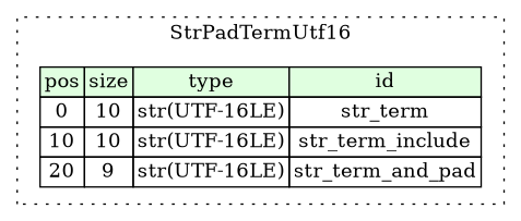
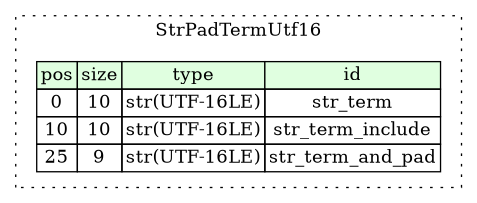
  digraph {
    rankdir=LR
-   n1 [label=<<TABLE BORDER="0" CELLBORDER="1" CELLSPACING="0"> 			<TR><TD BGCOLOR="#E0FFE0">pos</TD><TD BGCOLOR="#E0FFE0">size</TD><TD BGCOLOR="#E0FFE0">type</TD><TD BGCOLOR="#E0FFE0">id</TD></TR> 			<TR><TD PORT="str_term_pos">0</TD><TD PORT="str_term_size">10</TD><TD>str(UTF-16LE)</TD><TD PORT="str_term_type">str_term</TD></TR> 			<TR><TD PORT="str_term_include_pos">10</TD><TD PORT="str_term_include_size">10</TD><TD>str(UTF-16LE)</TD><TD PORT="str_term_include_type">str_term_include</TD></TR> 			<TR><TD PORT="str_term_and_pad_pos">20</TD><TD PORT="str_term_and_pad_size">9</TD><TD>str(UTF-16LE)</TD><TD PORT="str_term_and_pad_type">str_term_and_pad</TD></TR> 		</TABLE>> shape=plaintext]
+   n1 [label=<<TABLE BORDER="0" CELLBORDER="1" CELLSPACING="0"> 			<TR><TD BGCOLOR="#E0FFE0">pos</TD><TD BGCOLOR="#E0FFE0">size</TD><TD BGCOLOR="#E0FFE0">type</TD><TD BGCOLOR="#E0FFE0">id</TD></TR> 			<TR><TD PORT="str_term_pos">0</TD><TD PORT="str_term_size">10</TD><TD>str(UTF-16LE)</TD><TD PORT="str_term_type">str_term</TD></TR> 			<TR><TD PORT="str_term_include_pos">10</TD><TD PORT="str_term_include_size">10</TD><TD>str(UTF-16LE)</TD><TD PORT="str_term_include_type">str_term_include</TD></TR> 			<TR><TD PORT="str_term_and_pad_pos">25</TD><TD PORT="str_term_and_pad_size">9</TD><TD>str(UTF-16LE)</TD><TD PORT="str_term_and_pad_type">str_term_and_pad</TD></TR> 		</TABLE>> shape=plaintext]
    subgraph cluster_1 {
      label=StrPadTermUtf16
      style=dotted
      n1
    }
  }
